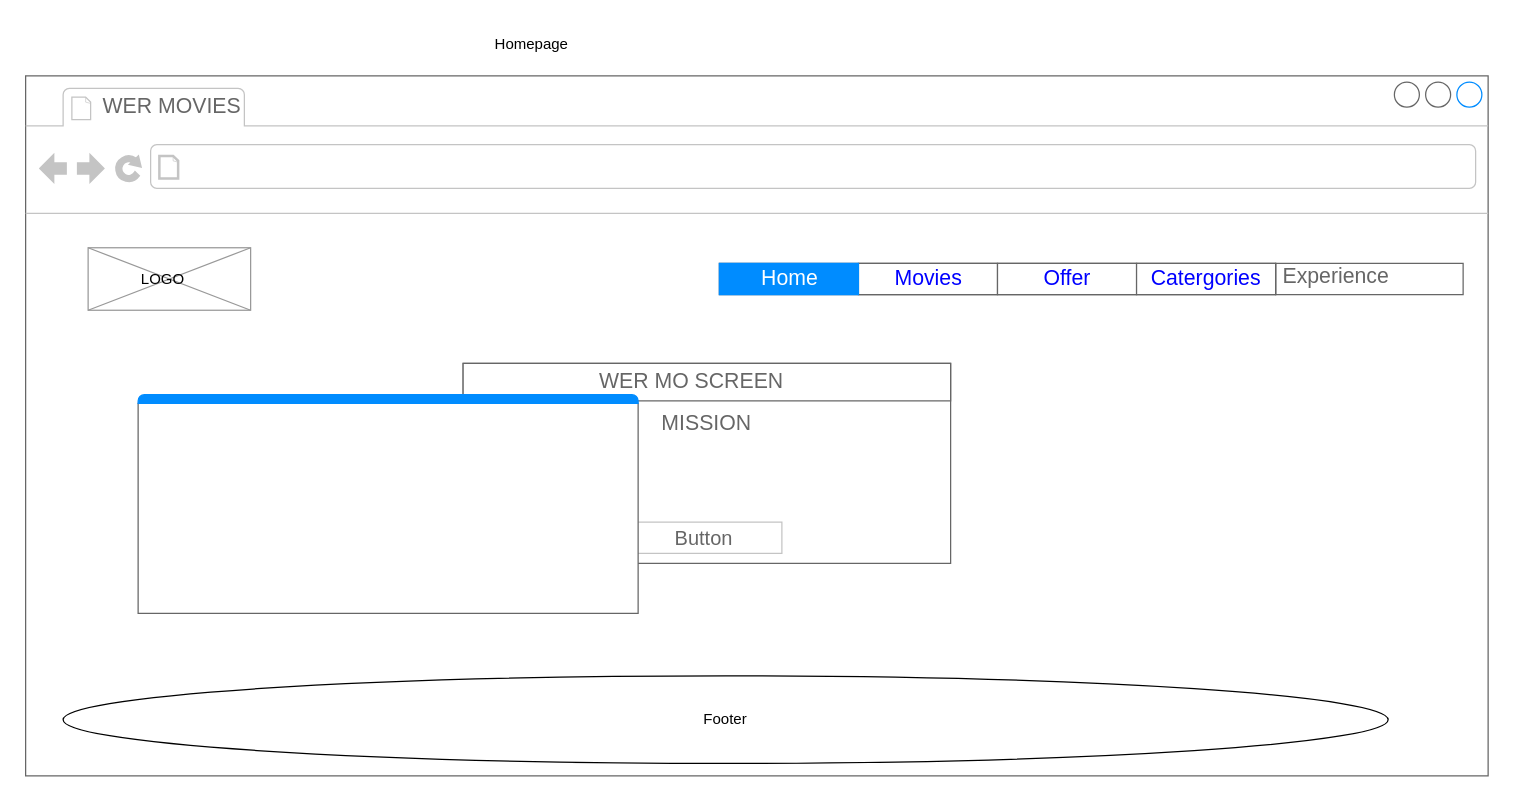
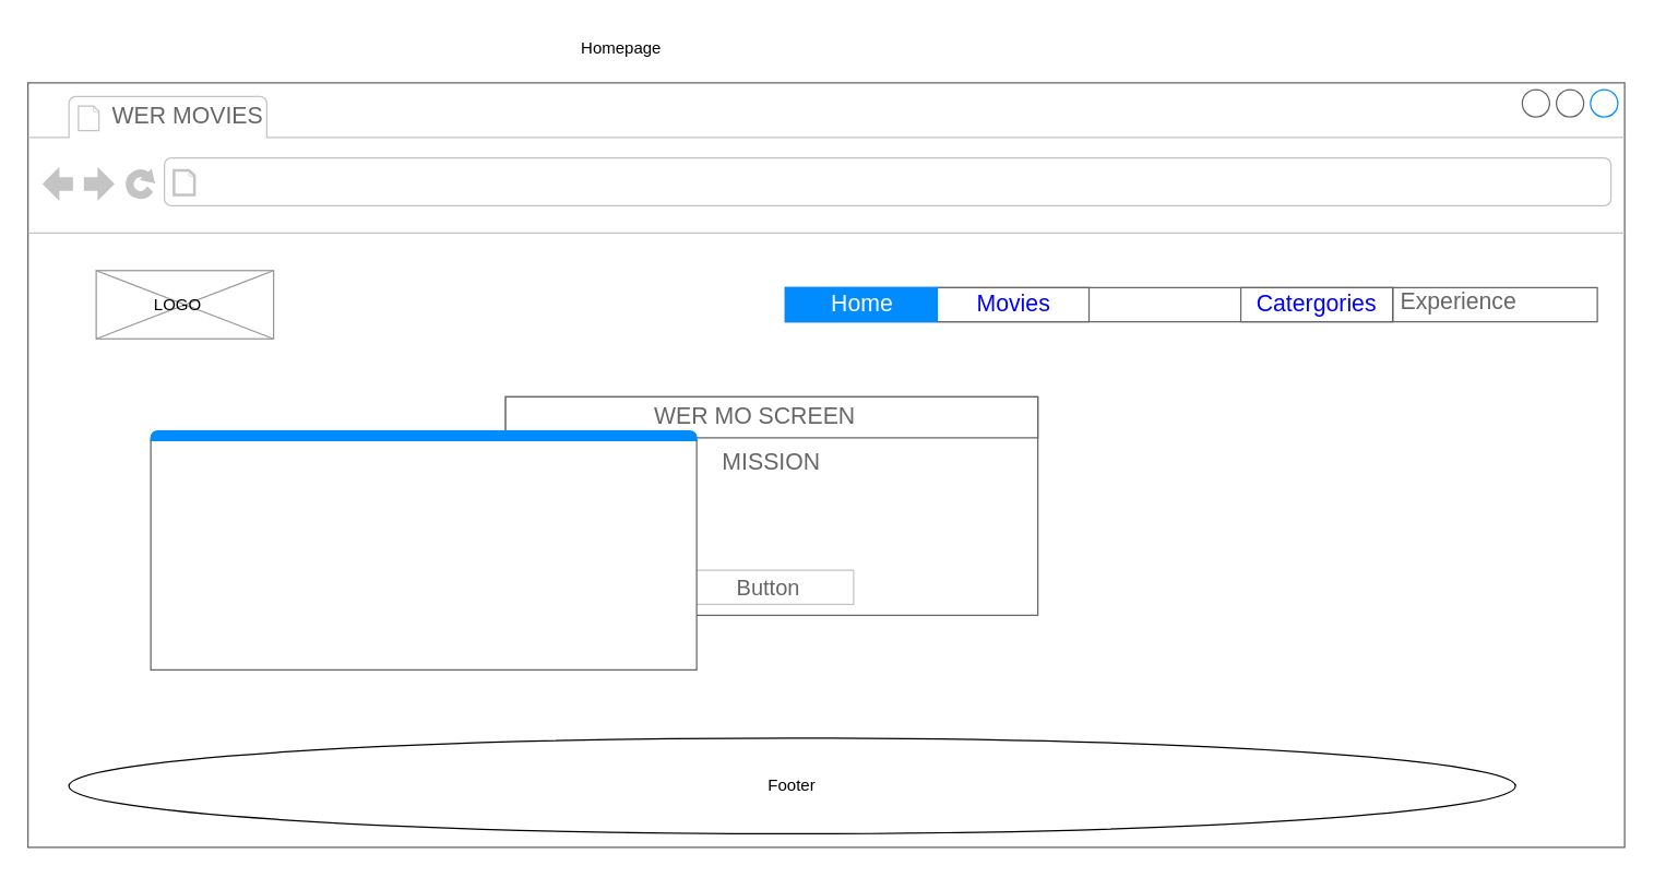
  <mxCell id="0" />
  <mxCell id="1" parent="0" />
  <mxCell id="2" value="" style="strokeWidth=1;shadow=0;dashed=0;align=center;html=1;shape=mxgraph.mockup.containers.browserWindow;rSize=0;strokeColor=#666666;strokeColor2=#008cff;strokeColor3=#c4c4c4;mainText=,;recursiveResize=0;" vertex="1" parent="1"><mxGeometry x="20" y="60" width="1170" height="560" as="geometry" /></mxCell>
  <mxCell id="3" value="WER MOVIES" style="strokeWidth=1;shadow=0;dashed=0;align=center;html=1;shape=mxgraph.mockup.containers.anchor;fontSize=17;fontColor=#666666;align=left;" vertex="1" parent="2"><mxGeometry x="60" y="12" width="130" height="26" as="geometry" /></mxCell>
  <mxCell id="4" value="Experience&amp;nbsp;" style="strokeWidth=1;shadow=0;dashed=0;align=center;html=1;shape=mxgraph.mockup.text.textBox;fontColor=#666666;align=left;fontSize=17;spacingLeft=4;spacingTop=-3;strokeColor=#666666;mainText=" vertex="1" parent="2"><mxGeometry x="1000" y="150" width="150" height="25" as="geometry" /></mxCell>
  <mxCell id="5" value="" style="strokeWidth=1;shadow=0;dashed=0;align=center;html=1;shape=mxgraph.mockup.text.rrect;rSize=0;strokeColor=#666666;" vertex="1" parent="2"><mxGeometry x="555" y="150" width="445" height="25" as="geometry" /></mxCell>
  <mxCell id="6" value="Movies" style="strokeColor=inherit;fillColor=inherit;gradientColor=inherit;strokeWidth=1;shadow=0;dashed=0;align=center;html=1;shape=mxgraph.mockup.text.rrect;rSize=0;fontSize=17;fontColor=#0000ff;" vertex="1" parent="5"><mxGeometry x="111.25" width="111.25" height="25" as="geometry" /></mxCell>
- <mxCell id="7" value="Offer" style="strokeColor=inherit;fillColor=inherit;gradientColor=inherit;strokeWidth=1;shadow=0;dashed=0;align=center;html=1;shape=mxgraph.mockup.text.rrect;rSize=0;fontSize=17;fontColor=#0000ff;" vertex="1" parent="5"><mxGeometry x="222.5" width="111.25" height="25" as="geometry" /></mxCell>
  <mxCell id="8" value="Catergories" style="strokeColor=inherit;fillColor=inherit;gradientColor=inherit;strokeWidth=1;shadow=0;dashed=0;align=center;html=1;shape=mxgraph.mockup.text.rrect;rSize=0;fontSize=17;fontColor=#0000ff;" vertex="1" parent="5"><mxGeometry x="333.75" width="111.25" height="25" as="geometry" /></mxCell>
  <mxCell id="9" value="Home" style="strokeWidth=1;shadow=0;dashed=0;align=center;html=1;shape=mxgraph.mockup.text.rrect;rSize=0;fontSize=17;fontColor=#ffffff;fillColor=#008cff;strokeColor=#008cff;" vertex="1" parent="5"><mxGeometry width="111.25" height="25" as="geometry" /></mxCell>
  <mxCell id="10" value="" style="verticalLabelPosition=bottom;shadow=0;dashed=0;align=center;html=1;verticalAlign=top;strokeWidth=1;shape=mxgraph.mockup.graphics.simpleIcon;strokeColor=#999999;" vertex="1" parent="2"><mxGeometry x="50" y="137.5" width="130" height="50" as="geometry" /></mxCell>
  <mxCell id="11" value="LOGO" style="text;html=1;strokeColor=none;fillColor=none;align=center;verticalAlign=middle;whiteSpace=wrap;rounded=0;" vertex="1" parent="2"><mxGeometry x="80" y="147.5" width="60" height="30" as="geometry" /></mxCell>
  <mxCell id="12" value="MISSION" style="strokeWidth=1;shadow=0;dashed=0;align=center;html=1;shape=mxgraph.mockup.containers.rrect;rSize=0;strokeColor=#666666;fontColor=#666666;fontSize=17;verticalAlign=top;whiteSpace=wrap;fillColor=#ffffff;spacingTop=32;" vertex="1" parent="2"><mxGeometry x="350" y="230" width="390" height="160" as="geometry" /></mxCell>
  <mxCell id="13" value="&amp;nbsp; &amp;nbsp; &amp;nbsp; &amp;nbsp; &amp;nbsp; &amp;nbsp; &amp;nbsp; &amp;nbsp; &amp;nbsp; &amp;nbsp; &amp;nbsp;WER MO SCREEN" style="strokeWidth=1;shadow=0;dashed=0;align=center;html=1;shape=mxgraph.mockup.containers.rrect;rSize=0;fontSize=17;fontColor=#666666;strokeColor=#666666;align=left;spacingLeft=8;fillColor=#ffffff;resizeWidth=1;" vertex="1" parent="12"><mxGeometry width="390" height="30" relative="1" as="geometry" /></mxCell>
  <mxCell id="14" value="Button&amp;nbsp;" style="strokeWidth=1;shadow=0;dashed=0;align=center;html=1;shape=mxgraph.mockup.containers.rrect;rSize=0;fontSize=16;fontColor=#666666;strokeColor=#c4c4c4;resizable=0;whiteSpace=wrap;fillColor=#ffffff;" vertex="1" parent="12"><mxGeometry x="0.5" y="1" width="120" height="25" relative="1" as="geometry"><mxPoint x="-60" y="-33" as="offset" /></mxGeometry></mxCell>
  <mxCell id="15" value="Footer" style="ellipse;whiteSpace=wrap;html=1;" vertex="1" parent="2"><mxGeometry x="30" y="480" width="1060" height="70" as="geometry" /></mxCell>
  <mxCell id="16" value="" style="strokeWidth=1;shadow=0;dashed=0;align=center;html=1;shape=mxgraph.mockup.containers.marginRect2;rectMarginTop=32;strokeColor=#666666;gradientColor=none;" vertex="1" parent="2"><mxGeometry x="90" y="230" width="400" height="200" as="geometry" /></mxCell>
  <mxCell id="17" value="" style="strokeWidth=1;shadow=0;dashed=0;align=center;html=1;shape=mxgraph.mockup.containers.topButton;rSize=5;strokeColor=#008cff;fillColor=#008cff;gradientColor=none;resizeWidth=1;movable=0;deletable=1;" vertex="1" parent="16"><mxGeometry width="400" height="7" relative="1" as="geometry"><mxPoint y="25" as="offset" /></mxGeometry></mxCell>
- <mxCell id="18" value="Homepage" style="text;html=1;strokeColor=none;fillColor=none;align=center;verticalAlign=middle;whiteSpace=wrap;rounded=0;" vertex="1" parent="1"><mxGeometry x="270" y="20" width="310" height="30" as="geometry" /></mxCell>
+ <mxCell id="18" value="Homepage" style="text;html=1;strokeColor=none;fillColor=none;align=center;verticalAlign=middle;whiteSpace=wrap;rounded=0;" vertex="1" parent="1"><mxGeometry x="300" y="20" width="310" height="30" as="geometry" /></mxCell>
